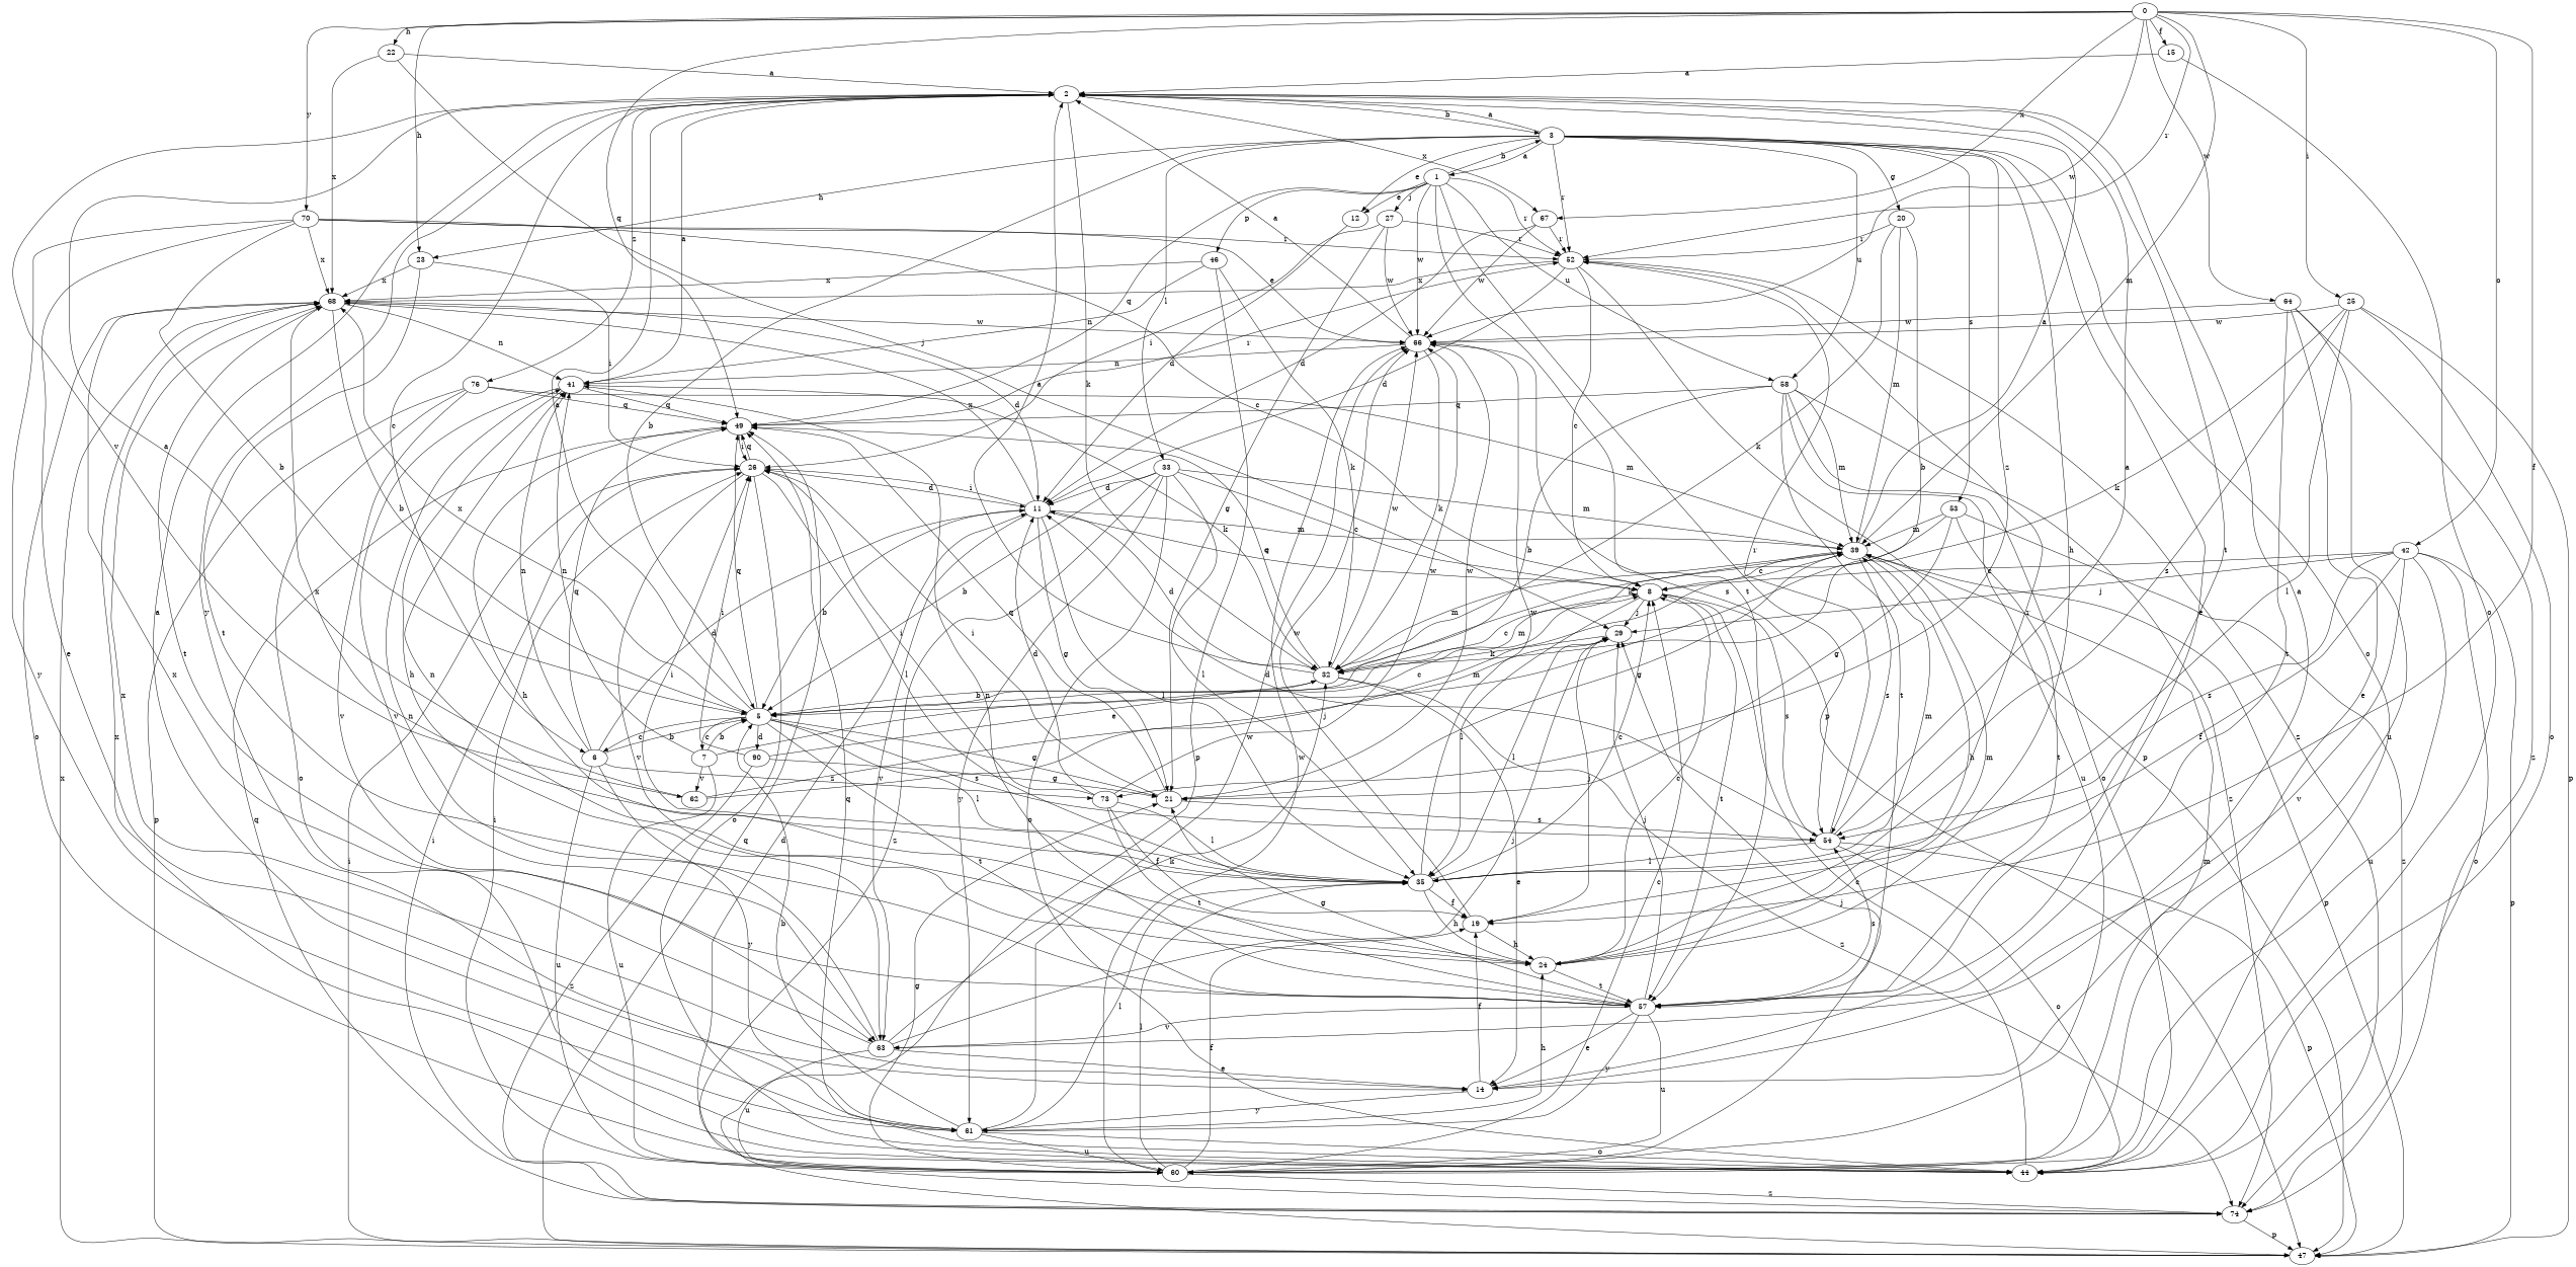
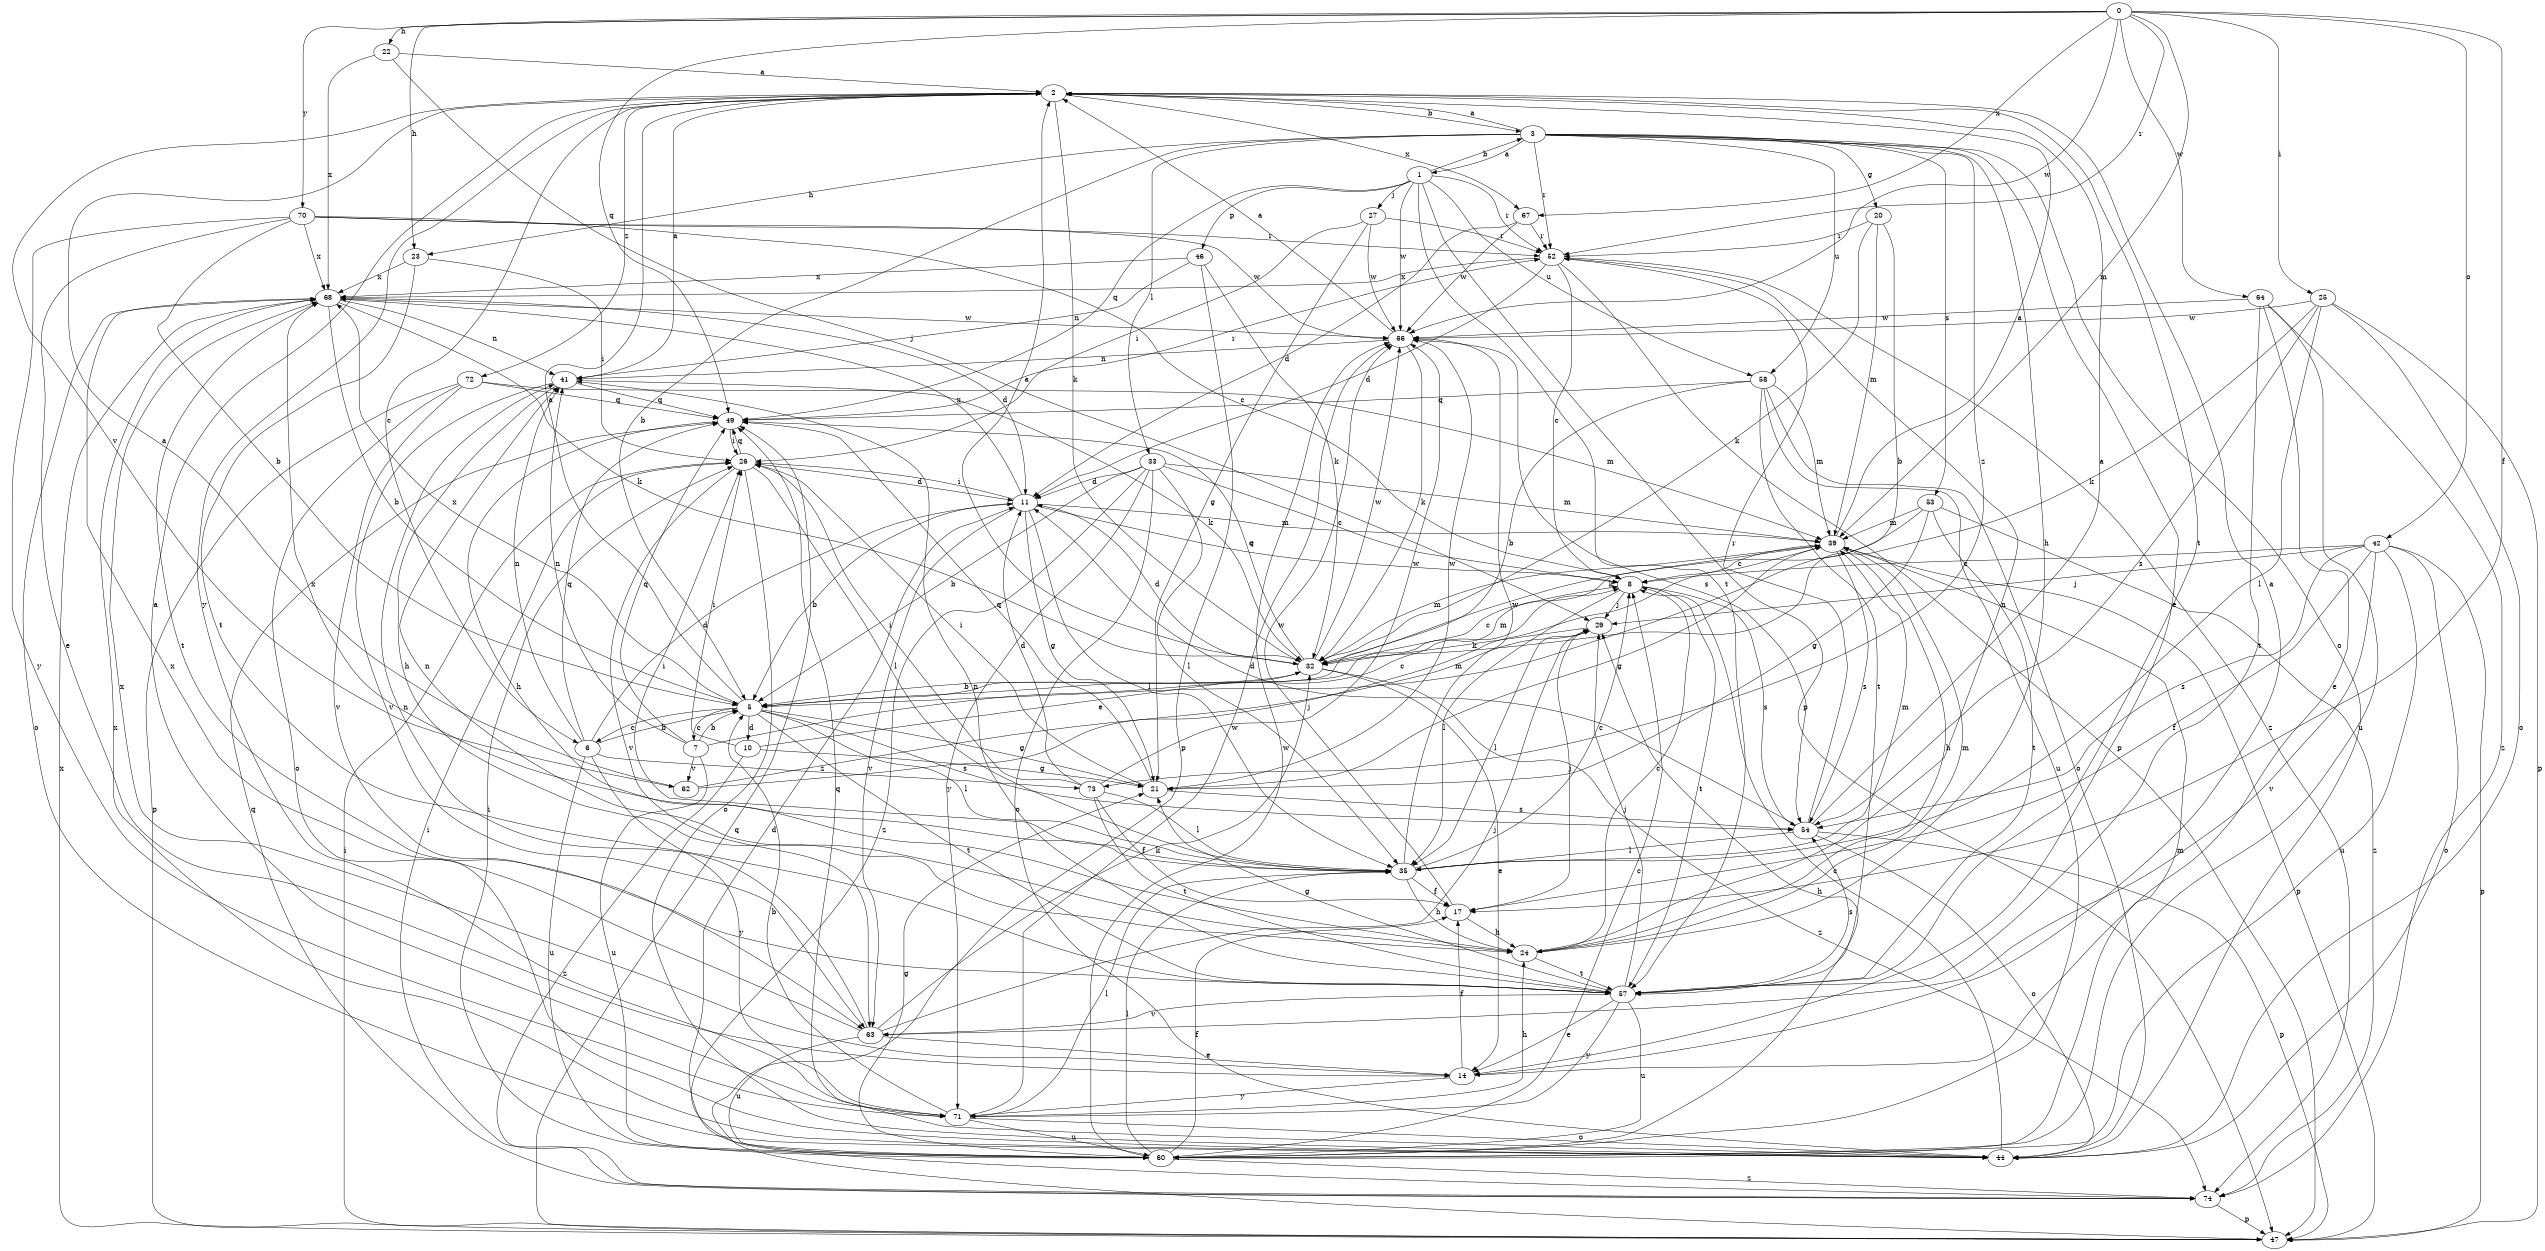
  strict digraph {
    0
-   15
-   17 [label=19]
+   17
    22
    23
    25
    39
    42
    49
    52
    64
    66
    67
    70
    2
    44
    24
    29
    68
    57
    26
    47
    32
    35
    54
    21
    8
    60
    63
    11
    74
    14
    41
-   71 [label=61]
+   71
    5
    1
    3
-   12
    27
    46
    58
    20
    33
    53
    73
    6
    62
-   72 [label=76]
+   72
    7
-   10 [label=90]
-   0 -> 15 [label=f]
+   10
    0 -> 17 [label=f]
    0 -> 22 [label=h]
    0 -> 23 [label=h]
    0 -> 25 [label=i]
    0 -> 39 [label=m]
    0 -> 42 [label=o]
    0 -> 49 [label=q]
    0 -> 52 [label=r]
    0 -> 64 [label=w]
    0 -> 66 [label=w]
    0 -> 67 [label=x]
    0 -> 70 [label=y]
-   15 -> 2 [label=a]
-   15 -> 44 [label=o]
    17 -> 66 [label=w]
    17 -> 24 [label=h]
    17 -> 29 [label=j]
    22 -> 2 [label=a]
    22 -> 29 [label=j]
    22 -> 68 [label=x]
    23 -> 68 [label=x]
    23 -> 57 [label=t]
    23 -> 26 [label=i]
    25 -> 66 [label=w]
    25 -> 44 [label=o]
    25 -> 47 [label=p]
    25 -> 32 [label=k]
    25 -> 35 [label=l]
    25 -> 54 [label=s]
    39 -> 2 [label=a]
    39 -> 24 [label=h]
    39 -> 47 [label=p]
    39 -> 54 [label=s]
    39 -> 21 [label=g]
    39 -> 8 [label=c]
    42 -> 17 [label=f]
    42 -> 44 [label=o]
    42 -> 29 [label=j]
    42 -> 47 [label=p]
    42 -> 54 [label=s]
    42 -> 8 [label=c]
    42 -> 60 [label=u]
    42 -> 63 [label=v]
    49 -> 52 [label=r]
    49 -> 24 [label=h]
    49 -> 26 [label=i]
    52 -> 68 [label=x]
    52 -> 47 [label=p]
    52 -> 8 [label=c]
    52 -> 11 [label=d]
    52 -> 74 [label=z]
    64 -> 66 [label=w]
    64 -> 57 [label=t]
    64 -> 60 [label=u]
    64 -> 74 [label=z]
    64 -> 14 [label=e]
    66 -> 2 [label=a]
    66 -> 32 [label=k]
    66 -> 54 [label=s]
    66 -> 41 [label=n]
    67 -> 52 [label=r]
    67 -> 66 [label=w]
    67 -> 11 [label=d]
    70 -> 52 [label=r]
-   70 -> 66 [label=e]
+   70 -> 66 [label=w]
    70 -> 68 [label=x]
    70 -> 8 [label=c]
    70 -> 14 [label=e]
    70 -> 71 [label=y]
    70 -> 5 [label=b]
    2 -> 67 [label=x]
    2 -> 57 [label=t]
    2 -> 32 [label=k]
    2 -> 71 [label=y]
    2 -> 3 [label=b]
    2 -> 6 [label=c]
    2 -> 62 [label=v]
    2 -> 72 [label=z]
    44 -> 49 [label=q]
    44 -> 68 [label=x]
    44 -> 8 [label=c]
    24 -> 39 [label=m]
-   24 -> 52 [label=r]
+   24 -> 52 [label=n]
    24 -> 57 [label=t]
    24 -> 8 [label=c]
    24 -> 41 [label=n]
    29 -> 32 [label=k]
    29 -> 35 [label=l]
    68 -> 66 [label=w]
    68 -> 44 [label=o]
    68 -> 57 [label=t]
+   68 -> 32 [label=k]
    68 -> 11 [label=d]
    68 -> 41 [label=n]
    68 -> 5 [label=b]
    57 -> 29 [label=j]
    57 -> 54 [label=s]
    57 -> 21 [label=g]
    57 -> 60 [label=u]
    57 -> 63 [label=v]
    57 -> 14 [label=e]
    57 -> 41 [label=n]
    57 -> 71 [label=y]
    26 -> 49 [label=q]
    26 -> 44 [label=o]
    26 -> 35 [label=l]
    26 -> 63 [label=v]
    26 -> 11 [label=d]
    47 -> 49 [label=q]
    47 -> 68 [label=x]
    47 -> 26 [label=i]
    32 -> 39 [label=m]
    32 -> 49 [label=q]
    32 -> 66 [label=w]
    32 -> 2 [label=a]
    32 -> 8 [label=c]
    32 -> 11 [label=d]
    32 -> 74 [label=z]
    32 -> 14 [label=e]
    32 -> 5 [label=b]
    35 -> 17 [label=f]
    35 -> 39 [label=m]
    35 -> 66 [label=w]
    35 -> 24 [label=h]
    35 -> 68 [label=x]
    35 -> 26 [label=i]
    35 -> 8 [label=c]
    54 -> 52 [label=r]
    54 -> 2 [label=a]
    54 -> 44 [label=o]
    54 -> 47 [label=p]
    54 -> 35 [label=l]
    54 -> 11 [label=d]
    21 -> 49 [label=q]
    21 -> 66 [label=w]
    21 -> 26 [label=i]
    21 -> 54 [label=s]
    8 -> 29 [label=j]
    8 -> 57 [label=t]
    8 -> 35 [label=l]
    8 -> 54 [label=s]
    60 -> 17 [label=f]
    60 -> 39 [label=m]
    60 -> 66 [label=w]
-   60 -> 29 [label=j]
+   60 -> 29 [label=h]
    60 -> 26 [label=i]
    60 -> 35 [label=l]
    60 -> 21 [label=g]
    60 -> 8 [label=c]
    60 -> 11 [label=d]
    60 -> 74 [label=z]
    63 -> 29 [label=j]
    63 -> 68 [label=x]
    63 -> 32 [label=k]
    63 -> 60 [label=u]
    63 -> 14 [label=e]
    63 -> 41 [label=n]
    11 -> 39 [label=m]
    11 -> 68 [label=x]
    11 -> 26 [label=i]
    11 -> 35 [label=l]
    11 -> 21 [label=g]
    11 -> 8 [label=c]
    11 -> 63 [label=v]
    11 -> 5 [label=b]
    74 -> 49 [label=q]
    74 -> 26 [label=i]
    74 -> 47 [label=p]
    14 -> 17 [label=f]
    14 -> 2 [label=a]
    14 -> 68 [label=x]
    14 -> 71 [label=y]
    41 -> 49 [label=q]
    41 -> 2 [label=a]
    41 -> 24 [label=h]
    41 -> 32 [label=k]
    41 -> 63 [label=v]
    71 -> 66 [label=w]
    71 -> 2 [label=a]
    71 -> 44 [label=o]
    71 -> 24 [label=h]
    71 -> 35 [label=l]
    71 -> 60 [label=u]
    71 -> 5 [label=b]
    5 -> 39 [label=m]
-   5 -> 49 [label=q]
+   7 -> 49 [label=q]
    5 -> 2 [label=a]
    5 -> 68 [label=x]
    5 -> 57 [label=t]
    5 -> 35 [label=l]
    5 -> 54 [label=s]
    5 -> 21 [label=g]
    5 -> 6 [label=c]
    5 -> 7 [label=c]
    5 -> 10 [label=d]
    1 -> 49 [label=q]
    1 -> 52 [label=r]
    1 -> 66 [label=w]
    1 -> 57 [label=t]
    1 -> 47 [label=p]
    1 -> 3 [label=b]
-   1 -> 12 [label=e]
    1 -> 27 [label=j]
    1 -> 46 [label=p]
    1 -> 58 [label=u]
    3 -> 23 [label=h]
    3 -> 52 [label=r]
    3 -> 2 [label=a]
    3 -> 44 [label=o]
    3 -> 24 [label=h]
    3 -> 14 [label=e]
    3 -> 5 [label=b]
    3 -> 1 [label=a]
-   3 -> 12 [label=e]
    3 -> 58 [label=u]
    3 -> 20 [label=g]
    3 -> 33 [label=l]
    3 -> 53 [label=s]
    3 -> 73 [label=z]
-   12 -> 11 [label=d]
    27 -> 52 [label=r]
    27 -> 66 [label=w]
    27 -> 26 [label=i]
    27 -> 21 [label=g]
    46 -> 68 [label=x]
    46 -> 47 [label=p]
    46 -> 32 [label=k]
    46 -> 41 [label=n]
    58 -> 39 [label=m]
    58 -> 49 [label=q]
    58 -> 44 [label=o]
    58 -> 57 [label=t]
    58 -> 60 [label=u]
-   58 -> 74 [label=z]
    58 -> 5 [label=b]
    20 -> 39 [label=m]
    20 -> 52 [label=r]
    20 -> 32 [label=k]
    20 -> 5 [label=b]
    33 -> 39 [label=m]
    33 -> 44 [label=o]
    33 -> 35 [label=l]
    33 -> 8 [label=c]
    33 -> 11 [label=d]
    33 -> 74 [label=z]
    33 -> 71 [label=y]
    33 -> 5 [label=b]
    53 -> 39 [label=m]
    53 -> 57 [label=t]
    53 -> 32 [label=k]
    53 -> 21 [label=g]
    53 -> 74 [label=z]
    73 -> 17 [label=f]
    73 -> 66 [label=w]
    73 -> 57 [label=t]
    73 -> 26 [label=i]
    73 -> 35 [label=l]
    73 -> 11 [label=d]
    6 -> 49 [label=q]
    6 -> 60 [label=u]
    6 -> 11 [label=d]
    6 -> 41 [label=n]
    6 -> 71 [label=y]
    6 -> 5 [label=b]
    6 -> 73 [label=z]
    62 -> 39 [label=m]
    62 -> 2 [label=a]
    62 -> 29 [label=j]
    72 -> 39 [label=m]
    72 -> 49 [label=q]
    72 -> 44 [label=o]
    72 -> 47 [label=p]
    72 -> 63 [label=v]
    7 -> 8 [label=c]
    7 -> 60 [label=u]
    7 -> 41 [label=n]
    7 -> 5 [label=b]
    7 -> 62 [label=v]
    10 -> 26 [label=i]
    10 -> 32 [label=e]
    10 -> 21 [label=g]
    10 -> 74 [label=z]
  }
